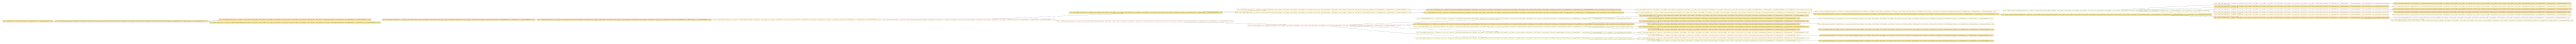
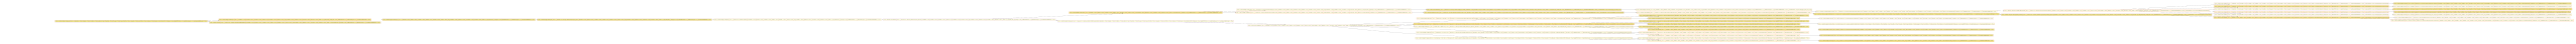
  digraph {
    rankdir=LR
    fontname="Source Code Pro"
    node [fontname="Source Code Pro" shape=record style=filled fillcolor=lightyellow color=purple]
    edge [fontname="Source Code Pro"]
-   n1 [label="{class = hierarchy\l|rotation = 0\l|width = 1080\l|height = 2287\l|numberOfChildren = 1\l|eventGeneratedOnElement = false \l}" fillcolor=khaki color=brown]
    n2 [label="{class = android.widget.FrameLayout\l|text = \l|checkable = false\l|checked = false\l|clickable = false\l|enabled = true\l|focusable = false\l|focused = false\l|long-clickable = false\l|password = false\l|scrollable = false\l|selected = false\l|bounds = [0,0][1080,2287]\l|displayed = true\l|numberOfChildren = 2\l|numInParentLayout = 0\l|eventGeneratedOnElement = false \l}" fillcolor=khaki]
    n3 [label="{class = android.widget.FrameLayout\l|text = \l|checkable = false\l|checked = false\l|clickable = false\l|enabled = true\l|focusable = false\l|focused = false\l|long-clickable = false\l|password = false\l|scrollable = false\l|selected = false\l|bounds = [0,0][1080,2287]\l|displayed = true\l|numberOfChildren = 1\l|numInParentLayout = 0\l|eventGeneratedOnElement = false \l}" fillcolor=khaki color=red]
    n4 [label="{class = android.view.View\l|text = \l|resource-id = android:id/navigationBarBackground\l|checkable = false\l|checked = false\l|clickable = false\l|enabled = true\l|focusable = false\l|focused = false\l|long-clickable = false\l|password = false\l|scrollable = false\l|selected = false\l|bounds = [0,2361][1080,2400]\l|displayed = true\l|numberOfChildren = 0\l|numInParentLayout = 1\l|eventGeneratedOnElement = false \l}" fillcolor=khaki]
    n5 [label="{class = android.widget.FrameLayout\l|text = \l|checkable = false\l|checked = false\l|clickable = false\l|enabled = true\l|focusable = false\l|focused = false\l|long-clickable = false\l|password = false\l|scrollable = false\l|selected = false\l|bounds = [0,74][1080,2287]\l|displayed = true\l|numberOfChildren = 1\l|numInParentLayout = 0\l|eventGeneratedOnElement = false \l}" fillcolor=khaki]
    n6 [label="{class = android.widget.FrameLayout\l|text = \l|resource-id = com.etsy.android:id/action_bar_root\l|checkable = false\l|checked = false\l|clickable = false\l|enabled = true\l|focusable = false\l|focused = false\l|long-clickable = false\l|password = false\l|scrollable = false\l|selected = false\l|bounds = [0,74][1080,2287]\l|displayed = true\l|numberOfChildren = 1\l|numInParentLayout = 0\l|eventGeneratedOnElement = false \l}" fillcolor=khaki]
    n7 [label="{class = android.widget.FrameLayout\l|text = \l|resource-id = android:id/content\l|checkable = false\l|checked = false\l|clickable = false\l|enabled = true\l|focusable = false\l|focused = false\l|long-clickable = false\l|password = false\l|scrollable = false\l|selected = false\l|bounds = [0,74][1080,2287]\l|displayed = true\l|numberOfChildren = 1\l|numInParentLayout = 0\l|eventGeneratedOnElement = false \l}" color=brown]
    n8 [label="{class = android.view.ViewGroup\l|text = \l|resource-id = com.etsy.android:id/root_container\l|checkable = false\l|checked = false\l|clickable = false\l|enabled = true\l|focusable = false\l|focused = false\l|long-clickable = false\l|password = false\l|scrollable = false\l|selected = false\l|bounds = [0,74][1080,2287]\l|displayed = true\l|numberOfChildren = 2\l|numInParentLayout = 0\l|eventGeneratedOnElement = false \l}"]
    n9 [label="{class = android.widget.LinearLayout\l|text = \l|checkable = false\l|checked = false\l|clickable = false\l|enabled = true\l|focusable = false\l|focused = false\l|long-clickable = false\l|password = false\l|scrollable = false\l|selected = false\l|bounds = [0,74][1080,2287]\l|displayed = true\l|numberOfChildren = 2\l|numInParentLayout = 0\l|eventGeneratedOnElement = false \l}" fillcolor=khaki color=red]
    n10 [label="{class = android.widget.FrameLayout\l|text = \l|resource-id = com.etsy.android:id/bottom_navigation\l|checkable = false\l|checked = false\l|clickable = false\l|enabled = true\l|focusable = false\l|focused = false\l|long-clickable = false\l|password = false\l|scrollable = false\l|selected = false\l|bounds = [0,2214][1080,2287]\l|displayed = true\l|numberOfChildren = 1\l|numInParentLayout = 1\l|eventGeneratedOnElement = false \l}"]
    n11 [label="{class = android.widget.LinearLayout\l|text = \l|resource-id = com.etsy.android:id/app_bar_layout\l|checkable = false\l|checked = false\l|clickable = false\l|enabled = true\l|focusable = false\l|focused = false\l|long-clickable = false\l|password = false\l|scrollable = false\l|selected = false\l|bounds = [0,74][1080,221]\l|displayed = true\l|numberOfChildren = 1\l|numInParentLayout = 0\l|eventGeneratedOnElement = false \l}" color=brown]
    n12 [label="{class = android.widget.FrameLayout\l|text = \l|resource-id = com.etsy.android:id/nav_content_frame\l|checkable = false\l|checked = false\l|clickable = false\l|enabled = true\l|focusable = false\l|focused = false\l|long-clickable = false\l|password = false\l|scrollable = false\l|selected = false\l|bounds = [0,221][1080,2287]\l|displayed = true\l|numberOfChildren = 1\l|numInParentLayout = 1\l|eventGeneratedOnElement = false \l}" color=red]
    n13 [label="{class = android.view.ViewGroup\l|text = \l|checkable = false\l|checked = false\l|clickable = false\l|enabled = true\l|focusable = false\l|focused = false\l|long-clickable = false\l|password = false\l|scrollable = false\l|selected = false\l|bounds = [0,2214][1080,2287]\l|displayed = true\l|numberOfChildren = 5\l|numInParentLayout = 0\l|eventGeneratedOnElement = false \l}"]
    n14 [label="{class = android.view.ViewGroup\l|text = \l|resource-id = com.etsy.android:id/app_bar_toolbar\l|checkable = false\l|checked = false\l|clickable = false\l|enabled = true\l|focusable = true\l|focused = true\l|long-clickable = false\l|password = false\l|scrollable = false\l|selected = false\l|bounds = [0,74][1080,221]\l|displayed = true\l|numberOfChildren = 1\l|numInParentLayout = 0\l|eventGeneratedOnElement = false \l|screenshotPath = etsy-navi/S1/pngs/0_74_1080_221.png\l}" fillcolor=khaki]
    n15 [label="{class = android.widget.ScrollView\l|text = \l|resource-id = com.etsy.android:id/you_menu_scoll_view\l|checkable = false\l|checked = false\l|clickable = false\l|enabled = true\l|focusable = true\l|focused = false\l|long-clickable = false\l|password = false\l|scrollable = false\l|selected = false\l|bounds = [0,221][1080,2214]\l|displayed = true\l|numberOfChildren = 1\l|numInParentLayout = 0\l|eventGeneratedOnElement = false \l|screenshotPath = etsy-navi/S1/pngs/0_221_1080_2214.png\l}" fillcolor=khaki]
    n16 [label="{class = android.widget.FrameLayout\l|text = \l|content-desc = Home tab, 1 of 5\l|resource-id = com.etsy.android:id/menu_bottom_nav_home\l|checkable = false\l|checked = false\l|clickable = true\l|enabled = true\l|focusable = true\l|focused = false\l|long-clickable = false\l|password = false\l|scrollable = false\l|selected = false\l|bounds = [0,2214][216,2287]\l|displayed = true\l|numberOfChildren = 2\l|numInParentLayout = 0\l|eventGeneratedOnElement = false \l|screenshotPath = etsy-navi/S1/pngs/0_2214_216_2287.png\l}" color=red]
    n17 [label="{class = android.widget.FrameLayout\l|text = \l|content-desc = Favorites tab, 2 of 5\l|resource-id = com.etsy.android:id/menu_bottom_nav_favorites\l|checkable = false\l|checked = false\l|clickable = true\l|enabled = true\l|focusable = true\l|focused = false\l|long-clickable = false\l|password = false\l|scrollable = false\l|selected = false\l|bounds = [216,2214][432,2287]\l|displayed = true\l|numberOfChildren = 2\l|numInParentLayout = 1\l|eventGeneratedOnElement = false \l|screenshotPath = etsy-navi/S1/pngs/216_2214_432_2287.png\l}" fillcolor=khaki color=red]
    n18 [label="{class = android.widget.FrameLayout\l|text = \l|content-desc = Updates tab, 3 of 5\l|resource-id = com.etsy.android:id/menu_bottom_nav_updates\l|checkable = false\l|checked = false\l|clickable = true\l|enabled = true\l|focusable = true\l|focused = false\l|long-clickable = false\l|password = false\l|scrollable = false\l|selected = false\l|bounds = [432,2214][648,2287]\l|displayed = true\l|numberOfChildren = 2\l|numInParentLayout = 2\l|eventGeneratedOnElement = false \l|screenshotPath = etsy-navi/S1/pngs/432_2214_648_2287.png\l}" color=brown]
    n19 [label="{class = android.widget.FrameLayout\l|text = \l|content-desc = You tab, 4 of 5\l|resource-id = com.etsy.android:id/menu_bottom_nav_you\l|checkable = false\l|checked = false\l|clickable = false\l|enabled = true\l|focusable = true\l|focused = false\l|long-clickable = false\l|password = false\l|scrollable = false\l|selected = true\l|bounds = [648,2214][864,2287]\l|displayed = true\l|numberOfChildren = 2\l|numInParentLayout = 3\l|eventGeneratedOnElement = false \l|screenshotPath = etsy-navi/S1/pngs/648_2214_864_2287.png\l}" color=brown]
    n20 [label="{class = android.widget.FrameLayout\l|text = \l|content-desc = Cart tab, 5 of 5\l|resource-id = com.etsy.android:id/menu_bottom_nav_cart\l|checkable = false\l|checked = false\l|clickable = true\l|enabled = true\l|focusable = true\l|focused = false\l|long-clickable = false\l|password = false\l|scrollable = false\l|selected = false\l|bounds = [864,2214][1080,2287]\l|displayed = true\l|numberOfChildren = 2\l|numInParentLayout = 4\l|eventGeneratedOnElement = false \l|screenshotPath = etsy-navi/S1/pngs/864_2214_1080_2287.png\l}" color=brown]
    n21 [label="{class = android.widget.TextView\l|text = You\l|checkable = false\l|checked = false\l|clickable = false\l|enabled = true\l|focusable = true\l|focused = false\l|long-clickable = false\l|password = false\l|scrollable = false\l|selected = false\l|bounds = [42,115][127,179]\l|displayed = true\l|numberOfChildren = 0\l|numInParentLayout = 0\l|eventGeneratedOnElement = false \l|screenshotPath = etsy-navi/S1/pngs/42_115_127_179.png\l}" color=brown]
    n22 [label="{class = android.view.ViewGroup\l|text = \l|resource-id = com.etsy.android:id/you_menu_container\l|checkable = false\l|checked = false\l|clickable = false\l|enabled = true\l|focusable = false\l|focused = false\l|long-clickable = false\l|password = false\l|scrollable = false\l|selected = false\l|bounds = [0,221][1080,1103]\l|displayed = true\l|numberOfChildren = 2\l|numInParentLayout = 0\l|eventGeneratedOnElement = false \l}" color=red]
    n23 [label="{class = android.widget.ImageView\l|text = \l|resource-id = com.etsy.android:id/icon\l|checkable = false\l|checked = false\l|clickable = false\l|enabled = true\l|focusable = false\l|focused = false\l|long-clickable = false\l|password = false\l|scrollable = false\l|selected = false\l|bounds = [76,2235][139,2287]\l|displayed = true\l|numberOfChildren = 0\l|numInParentLayout = 0\l|eventGeneratedOnElement = false \l}" fillcolor=khaki color=brown]
    n24 [label="{class = android.view.ViewGroup\l|text = \l|checkable = false\l|checked = false\l|clickable = false\l|enabled = true\l|focusable = false\l|focused = false\l|long-clickable = false\l|password = false\l|scrollable = false\l|selected = false\l|bounds = [61,2299][154,2361]\l|displayed = true\l|numberOfChildren = 1\l|numInParentLayout = 1\l|eventGeneratedOnElement = false \l}" fillcolor=khaki]
    n25 [label="{class = android.widget.ImageView\l|text = \l|resource-id = com.etsy.android:id/icon\l|checkable = false\l|checked = false\l|clickable = false\l|enabled = true\l|focusable = false\l|focused = false\l|long-clickable = false\l|password = false\l|scrollable = false\l|selected = false\l|bounds = [292,2235][355,2287]\l|displayed = true\l|numberOfChildren = 0\l|numInParentLayout = 0\l|eventGeneratedOnElement = false \l}" fillcolor=khaki]
    n26 [label="{class = android.view.ViewGroup\l|text = \l|checkable = false\l|checked = false\l|clickable = false\l|enabled = true\l|focusable = false\l|focused = false\l|long-clickable = false\l|password = false\l|scrollable = false\l|selected = false\l|bounds = [254,2299][394,2361]\l|displayed = true\l|numberOfChildren = 1\l|numInParentLayout = 1\l|eventGeneratedOnElement = false \l}" fillcolor=khaki color=brown]
    n27 [label="{class = android.widget.ImageView\l|text = \l|resource-id = com.etsy.android:id/icon\l|checkable = false\l|checked = false\l|clickable = false\l|enabled = true\l|focusable = false\l|focused = false\l|long-clickable = false\l|password = false\l|scrollable = false\l|selected = false\l|bounds = [508,2235][571,2287]\l|displayed = true\l|numberOfChildren = 0\l|numInParentLayout = 0\l|eventGeneratedOnElement = false \l}" fillcolor=khaki color=brown]
    n28 [label="{class = android.view.ViewGroup\l|text = \l|checkable = false\l|checked = false\l|clickable = false\l|enabled = true\l|focusable = false\l|focused = false\l|long-clickable = false\l|password = false\l|scrollable = false\l|selected = false\l|bounds = [476,2299][604,2361]\l|displayed = true\l|numberOfChildren = 1\l|numInParentLayout = 1\l|eventGeneratedOnElement = false \l}" fillcolor=khaki color=red]
    n29 [label="{class = android.widget.ImageView\l|text = \l|resource-id = com.etsy.android:id/icon\l|checkable = false\l|checked = false\l|clickable = false\l|enabled = true\l|focusable = false\l|focused = false\l|long-clickable = false\l|password = false\l|scrollable = false\l|selected = true\l|bounds = [724,2235][787,2287]\l|displayed = true\l|numberOfChildren = 0\l|numInParentLayout = 0\l|eventGeneratedOnElement = false \l}" color=red]
    n30 [label="{class = android.view.ViewGroup\l|text = \l|checkable = false\l|checked = false\l|clickable = false\l|enabled = true\l|focusable = false\l|focused = false\l|long-clickable = false\l|password = false\l|scrollable = false\l|selected = true\l|bounds = [727,2299][784,2361]\l|displayed = true\l|numberOfChildren = 1\l|numInParentLayout = 1\l|eventGeneratedOnElement = false \l}" color=red]
    n31 [label="{class = android.widget.ImageView\l|text = \l|resource-id = com.etsy.android:id/icon\l|checkable = false\l|checked = false\l|clickable = false\l|enabled = true\l|focusable = false\l|focused = false\l|long-clickable = false\l|password = false\l|scrollable = false\l|selected = false\l|bounds = [940,2235][1003,2287]\l|displayed = true\l|numberOfChildren = 0\l|numInParentLayout = 0\l|eventGeneratedOnElement = false \l}" color=brown]
    n32 [label="{class = android.view.ViewGroup\l|text = \l|checkable = false\l|checked = false\l|clickable = false\l|enabled = true\l|focusable = false\l|focused = false\l|long-clickable = false\l|password = false\l|scrollable = false\l|selected = false\l|bounds = [938,2299][1005,2361]\l|displayed = true\l|numberOfChildren = 1\l|numInParentLayout = 1\l|eventGeneratedOnElement = false \l}" color=red]
    n33 [label="{class = androidx.cardview.widget.CardView\l|text = \l|resource-id = com.etsy.android:id/you_menu_options_card\l|checkable = false\l|checked = false\l|clickable = false\l|enabled = true\l|focusable = false\l|focused = false\l|long-clickable = false\l|password = false\l|scrollable = false\l|selected = false\l|bounds = [42,263][1038,893]\l|displayed = true\l|numberOfChildren = 1\l|numInParentLayout = 0\l|eventGeneratedOnElement = false \l}" color=brown]
    n34 [label="{class = androidx.cardview.widget.CardView\l|text = \l|resource-id = com.etsy.android:id/you_menu_secondary_options_card\l|checkable = false\l|checked = false\l|clickable = false\l|enabled = true\l|focusable = false\l|focused = false\l|long-clickable = false\l|password = false\l|scrollable = false\l|selected = false\l|bounds = [42,935][1038,1061]\l|displayed = true\l|numberOfChildren = 1\l|numInParentLayout = 1\l|eventGeneratedOnElement = false \l}" fillcolor=khaki color=brown]
    n35 [label="{class = android.widget.TextView\l|text = Home\l|resource-id = com.etsy.android:id/smallLabel\l|checkable = false\l|checked = false\l|clickable = false\l|enabled = true\l|focusable = false\l|focused = false\l|long-clickable = false\l|password = false\l|scrollable = false\l|selected = false\l|bounds = [61,2299][154,2343]\l|displayed = true\l|numberOfChildren = 0\l|numInParentLayout = 0\l|eventGeneratedOnElement = false \l}"]
    n36 [label="{class = android.widget.TextView\l|text = Favorites\l|resource-id = com.etsy.android:id/smallLabel\l|checkable = false\l|checked = false\l|clickable = false\l|enabled = true\l|focusable = false\l|focused = false\l|long-clickable = false\l|password = false\l|scrollable = false\l|selected = false\l|bounds = [254,2299][394,2343]\l|displayed = true\l|numberOfChildren = 0\l|numInParentLayout = 0\l|eventGeneratedOnElement = false \l}" color=brown]
    n37 [label="{class = android.widget.TextView\l|text = Updates\l|resource-id = com.etsy.android:id/smallLabel\l|checkable = false\l|checked = false\l|clickable = false\l|enabled = true\l|focusable = false\l|focused = false\l|long-clickable = false\l|password = false\l|scrollable = false\l|selected = false\l|bounds = [476,2299][604,2343]\l|displayed = true\l|numberOfChildren = 0\l|numInParentLayout = 0\l|eventGeneratedOnElement = false \l}" fillcolor=khaki]
    n38 [label="{class = android.widget.TextView\l|text = You\l|resource-id = com.etsy.android:id/largeLabel\l|checkable = false\l|checked = false\l|clickable = false\l|enabled = true\l|focusable = false\l|focused = false\l|long-clickable = false\l|password = false\l|scrollable = false\l|selected = true\l|bounds = [727,2299][784,2343]\l|displayed = true\l|numberOfChildren = 0\l|numInParentLayout = 0\l|eventGeneratedOnElement = false \l}" fillcolor=khaki]
    n39 [label="{class = android.widget.TextView\l|text = Cart\l|resource-id = com.etsy.android:id/smallLabel\l|checkable = false\l|checked = false\l|clickable = false\l|enabled = true\l|focusable = false\l|focused = false\l|long-clickable = false\l|password = false\l|scrollable = false\l|selected = false\l|bounds = [938,2299][1005,2343]\l|displayed = true\l|numberOfChildren = 0\l|numInParentLayout = 0\l|eventGeneratedOnElement = false \l}" fillcolor=khaki color=red]
    n40 [label="{class = androidx.recyclerview.widget.RecyclerView\l|text = \l|resource-id = com.etsy.android:id/you_menu_options\l|checkable = false\l|checked = false\l|clickable = false\l|enabled = true\l|focusable = true\l|focused = false\l|long-clickable = false\l|password = false\l|scrollable = false\l|selected = false\l|bounds = [42,263][1038,893]\l|displayed = true\l|numberOfChildren = 5\l|numInParentLayout = 0\l|eventGeneratedOnElement = false \l|screenshotPath = etsy-navi/S1/pngs/42_263_1038_893.png\l}" color=red]
    n41 [label="{class = androidx.recyclerview.widget.RecyclerView\l|text = \l|resource-id = com.etsy.android:id/you_menu_secondary_options\l|checkable = false\l|checked = false\l|clickable = false\l|enabled = true\l|focusable = true\l|focused = false\l|long-clickable = false\l|password = false\l|scrollable = false\l|selected = false\l|bounds = [42,935][1038,1061]\l|displayed = true\l|numberOfChildren = 1\l|numInParentLayout = 0\l|eventGeneratedOnElement = false \l|screenshotPath = etsy-navi/S1/pngs/42_935_1038_1061.png\l}" fillcolor=khaki]
    n42 [label="{class = android.view.ViewGroup\l|text = \l|checkable = false\l|checked = false\l|clickable = true\l|enabled = true\l|focusable = true\l|focused = false\l|long-clickable = false\l|password = false\l|scrollable = false\l|selected = false\l|bounds = [42,263][1038,389]\l|displayed = true\l|numberOfChildren = 1\l|numInParentLayout = 0\l|eventGeneratedOnElement = false \l|screenshotPath = etsy-navi/S1/pngs/42_263_1038_389.png\l}"]
    n43 [label="{class = android.view.ViewGroup\l|text = \l|checkable = false\l|checked = false\l|clickable = true\l|enabled = true\l|focusable = true\l|focused = false\l|long-clickable = false\l|password = false\l|scrollable = false\l|selected = false\l|bounds = [42,389][1038,515]\l|displayed = true\l|numberOfChildren = 1\l|numInParentLayout = 1\l|eventGeneratedOnElement = false \l|screenshotPath = etsy-navi/S1/pngs/42_389_1038_515.png\l}" fillcolor=khaki color=red]
    n44 [label="{class = android.view.ViewGroup\l|text = \l|checkable = false\l|checked = false\l|clickable = true\l|enabled = true\l|focusable = true\l|focused = false\l|long-clickable = false\l|password = false\l|scrollable = false\l|selected = false\l|bounds = [42,515][1038,641]\l|displayed = true\l|numberOfChildren = 1\l|numInParentLayout = 2\l|eventGeneratedOnElement = false \l|screenshotPath = etsy-navi/S1/pngs/42_515_1038_641.png\l}"]
    n45 [label="{class = android.view.ViewGroup\l|text = \l|checkable = false\l|checked = false\l|clickable = true\l|enabled = true\l|focusable = true\l|focused = false\l|long-clickable = false\l|password = false\l|scrollable = false\l|selected = false\l|bounds = [42,641][1038,767]\l|displayed = true\l|numberOfChildren = 1\l|numInParentLayout = 3\l|eventGeneratedOnElement = false \l|screenshotPath = etsy-navi/S1/pngs/42_641_1038_767.png\l}" color=red]
    n46 [label="{class = android.view.ViewGroup\l|text = \l|checkable = false\l|checked = false\l|clickable = true\l|enabled = true\l|focusable = true\l|focused = false\l|long-clickable = false\l|password = false\l|scrollable = false\l|selected = false\l|bounds = [42,767][1038,893]\l|displayed = true\l|numberOfChildren = 1\l|numInParentLayout = 4\l|eventGeneratedOnElement = false \l|screenshotPath = etsy-navi/S1/pngs/42_767_1038_893.png\l}"]
    n47 [label="{class = android.view.ViewGroup\l|text = \l|checkable = false\l|checked = false\l|clickable = true\l|enabled = true\l|focusable = true\l|focused = false\l|long-clickable = false\l|password = false\l|scrollable = false\l|selected = false\l|bounds = [42,935][1038,1061]\l|displayed = true\l|numberOfChildren = 2\l|numInParentLayout = 0\l|eventGeneratedOnElement = false \l|screenshotPath = etsy-navi/S1/pngs/42_935_1038_1061.png\l}" fillcolor=khaki color=red]
    n48 [label="{class = android.widget.TextView\l|text = Profile\l|resource-id = com.etsy.android:id/clg_line_item_text\l|checkable = false\l|checked = false\l|clickable = false\l|enabled = true\l|focusable = false\l|focused = false\l|long-clickable = false\l|password = false\l|scrollable = false\l|selected = false\l|bounds = [84,303][1006,350]\l|displayed = true\l|numberOfChildren = 0\l|numInParentLayout = 0\l|eventGeneratedOnElement = true \l}" fillcolor=khaki color=brown]
    n49 [label="{class = android.widget.TextView\l|text = Messages\l|resource-id = com.etsy.android:id/clg_line_item_text\l|checkable = false\l|checked = false\l|clickable = false\l|enabled = true\l|focusable = false\l|focused = false\l|long-clickable = false\l|password = false\l|scrollable = false\l|selected = false\l|bounds = [84,429][1006,476]\l|displayed = true\l|numberOfChildren = 0\l|numInParentLayout = 0\l|eventGeneratedOnElement = false \l}" color=brown]
    n50 [label="{class = android.widget.TextView\l|text = Purchases\l|resource-id = com.etsy.android:id/clg_line_item_text\l|checkable = false\l|checked = false\l|clickable = false\l|enabled = true\l|focusable = false\l|focused = false\l|long-clickable = false\l|password = false\l|scrollable = false\l|selected = false\l|bounds = [84,555][1006,602]\l|displayed = true\l|numberOfChildren = 0\l|numInParentLayout = 0\l|eventGeneratedOnElement = false \l}" fillcolor=khaki color=red]
    n51 [label="{class = android.widget.TextView\l|text = Help\l|resource-id = com.etsy.android:id/clg_line_item_text\l|checkable = false\l|checked = false\l|clickable = false\l|enabled = true\l|focusable = false\l|focused = false\l|long-clickable = false\l|password = false\l|scrollable = false\l|selected = false\l|bounds = [84,681][1006,728]\l|displayed = true\l|numberOfChildren = 0\l|numInParentLayout = 0\l|eventGeneratedOnElement = false \l}" fillcolor=khaki]
    n52 [label="{class = android.widget.TextView\l|text = Settings\l|resource-id = com.etsy.android:id/clg_line_item_text\l|checkable = false\l|checked = false\l|clickable = false\l|enabled = true\l|focusable = false\l|focused = false\l|long-clickable = false\l|password = false\l|scrollable = false\l|selected = false\l|bounds = [84,807][1006,854]\l|displayed = true\l|numberOfChildren = 0\l|numInParentLayout = 0\l|eventGeneratedOnElement = false \l}" color=brown]
    n53 [label="{class = android.widget.ImageView\l|text = \l|resource-id = com.etsy.android:id/clg_line_item_icon\l|checkable = false\l|checked = false\l|clickable = false\l|enabled = true\l|focusable = false\l|focused = false\l|long-clickable = false\l|password = false\l|scrollable = false\l|selected = false\l|bounds = [79,975][126,1022]\l|displayed = true\l|numberOfChildren = 0\l|numInParentLayout = 0\l|eventGeneratedOnElement = false \l}"]
    n54 [label="{class = android.widget.TextView\l|text = Get Sell on Etsy\l|resource-id = com.etsy.android:id/clg_line_item_text\l|checkable = false\l|checked = false\l|clickable = false\l|enabled = true\l|focusable = false\l|focused = false\l|long-clickable = false\l|password = false\l|scrollable = false\l|selected = false\l|bounds = [168,975][1006,1022]\l|displayed = true\l|numberOfChildren = 0\l|numInParentLayout = 1\l|eventGeneratedOnElement = false \l}" color=red]
-   n1 -> n2
    n2 -> n3
    n2 -> n4
    n3 -> n5
    n5 -> n6
    n6 -> n7
    n7 -> n8
    n8 -> n9
    n8 -> n10
    n9 -> n11
    n9 -> n12
    n10 -> n13
    n11 -> n14
    n12 -> n15
    n13 -> n16
    n13 -> n17
    n13 -> n18
    n13 -> n19
    n13 -> n20
    n14 -> n21
    n15 -> n22
    n16 -> n23
    n16 -> n24
    n17 -> n25
    n17 -> n26
    n18 -> n27
    n18 -> n28
    n19 -> n29
    n19 -> n30
    n20 -> n31
    n20 -> n32
    n22 -> n33
    n22 -> n34
    n24 -> n35
    n26 -> n36
    n28 -> n37
    n30 -> n38
    n32 -> n39
    n33 -> n40
    n34 -> n41
    n40 -> n42
    n40 -> n43
    n40 -> n44
    n40 -> n45
    n40 -> n46
    n41 -> n47
    n42 -> n48
    n43 -> n49
    n44 -> n50
    n45 -> n51
    n46 -> n52
    n47 -> n53
    n47 -> n54
  }
